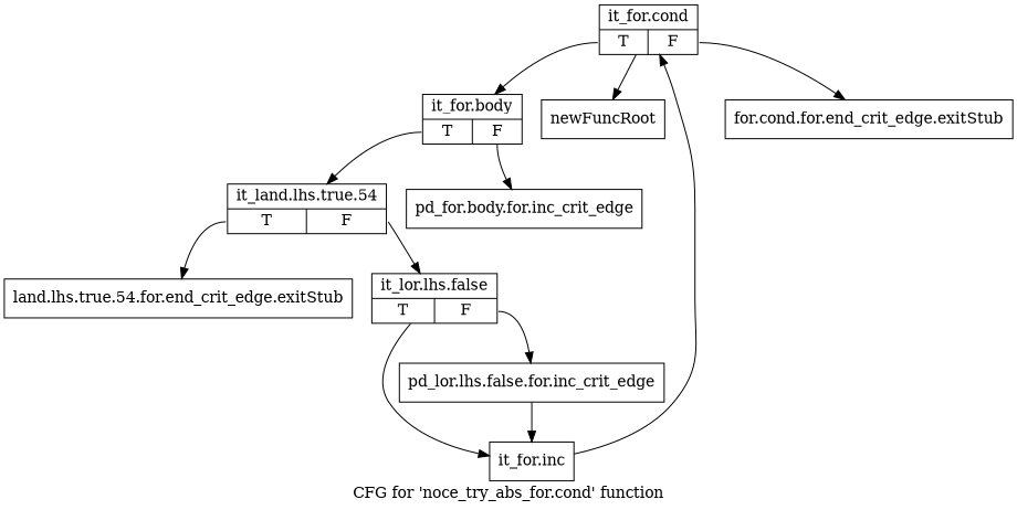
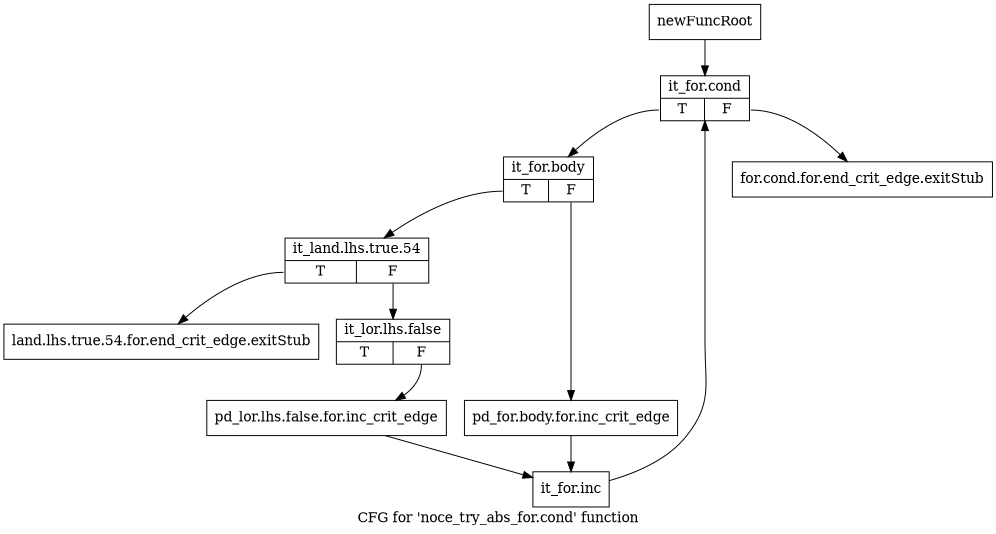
  digraph {
    label="CFG for 'noce_try_abs_for.cond' function"
    node [shape=record]
    n1 [label="{newFuncRoot}"]
    n2 [label="{it_for.cond|{<s0>T|<s1>F}}"]
    n3 [label="{for.cond.for.end_crit_edge.exitStub}"]
    n4 [label="{it_for.body|{<s0>T|<s1>F}}"]
    n5 [label="{it_land.lhs.true.54|{<s0>T|<s1>F}}"]
    n6 [label="{pd_for.body.for.inc_crit_edge}"]
    n7 [label="{land.lhs.true.54.for.end_crit_edge.exitStub}"]
    n8 [label="{it_lor.lhs.false|{<s0>T|<s1>F}}"]
    n9 [label="{it_for.inc}"]
    n10 [label="{pd_lor.lhs.false.for.inc_crit_edge}"]
-   n2 -> n1
+   n1 -> n2
    n2 -> n3 [tailport=s1]
    n2 -> n4 [tailport=s0]
    n4 -> n5 [tailport=s0]
    n4 -> n6 [tailport=s1]
    n5 -> n7 [tailport=s0]
    n5 -> n8 [tailport=s1]
-   n8 -> n9
+   n6 -> n9
    n8 -> n10 [tailport=s1]
    n9 -> n2
    n10 -> n9
  }
